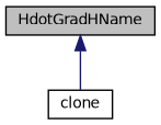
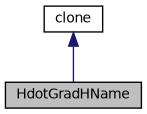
  digraph {
    rankdir=TB
    node [color=black fontname=Helvetica fontsize=10 shape=record]
    n1 [fillcolor=grey75 fontcolor=black height=0.2 label=HdotGradHName style=filled width=0.4]
    n2 [height=0.2 label=clone width=0.4]
-   n1 -> n2 [color=midnightblue dir=back fontname=Helvetica fontsize=10 labelfontname=Helvetica labelfontsize=10 style=solid]
+   n2 -> n1 [color=midnightblue dir=back fontname=Helvetica fontsize=10 labelfontname=Helvetica labelfontsize=10 style=solid]
  }
